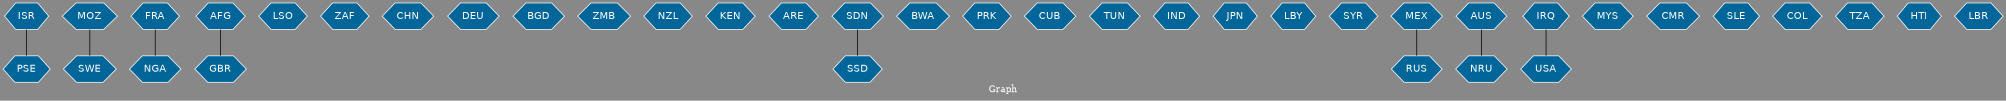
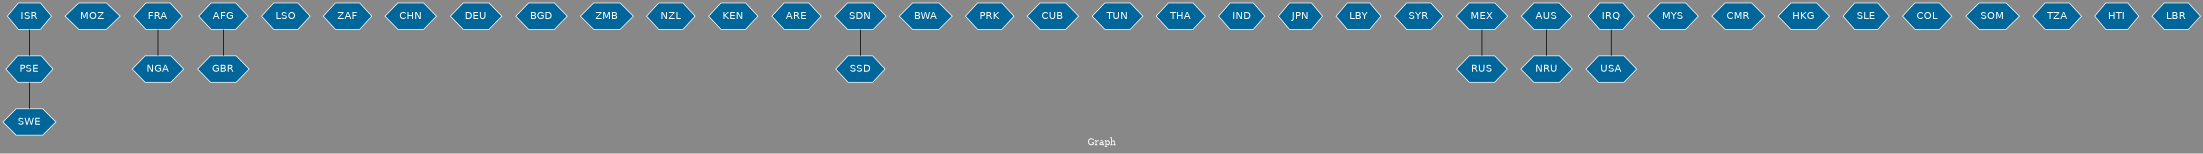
  graph {
    bgcolor="#888888"
    fontcolor=white
    fontsize=12
    label="Graph"
    node [color=white fillcolor="#006699" fontcolor=white fontname=Helvetica shape=hexagon style=filled]
    edge [arrowhead=open color=black fontcolor=white fontname=Courier fontsize=12 weight=1]
    n1 [label=PSE]
    n2 [label=SWE]
    n3 [label=MOZ]
    n4 [label=NGA]
    n5 [label=FRA]
    n6 [label=GBR]
    n7 [label=LSO]
    n8 [label=ZAF]
    n9 [label=CHN]
    n10 [label=DEU]
    n11 [label=BGD]
    n12 [label=ZMB]
    n13 [label=NZL]
    n14 [label=KEN]
    n15 [label=ARE]
    n16 [label=SSD]
    n17 [label=SDN]
    n18 [label=BWA]
    n19 [label=PRK]
    n20 [label=CUB]
    n21 [label=TUN]
+   n22 [label=THA]
    n23 [label=IND]
    n24 [label=JPN]
    n25 [label=LBY]
    n26 [label=SYR]
    n27 [label=MEX]
    n28 [label=RUS]
    n29 [label=AUS]
    n30 [label=NRU]
    n31 [label=IRQ]
    n32 [label=USA]
    n33 [label=MYS]
    n34 [label=CMR]
+   n35 [label=HKG]
    n36 [label=SLE]
    n37 [label=COL]
+   n38 [label=SOM]
    n39 [label=AFG]
    n40 [label=ISR]
    n41 [label=TZA]
    n42 [label=HTI]
    n43 [label=LBR]
-   n3 -- n2
+   n1 -- n2
    n5 -- n4
    n17 -- n16 [weight=3]
    n27 -- n28
    n29 -- n30
    n31 -- n32
    n39 -- n6
    n40 -- n1
  }
